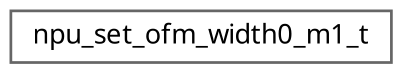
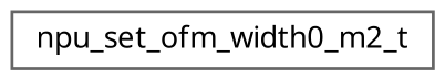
  digraph {
    rankdir=LR
    fontname="Noto Sans"
-   n1 [color=gray40 fillcolor=white fontname="Noto Sans" fontsize=10 height=0.2 label=npu_set_ofm_width0_m1_t shape=box style=filled width=0.4]
+   n1 [color=gray40 fillcolor=white fontname="Noto Sans" fontsize=10 height=0.2 label=npu_set_ofm_width0_m2_t shape=box style=filled width=0.4]
  }
